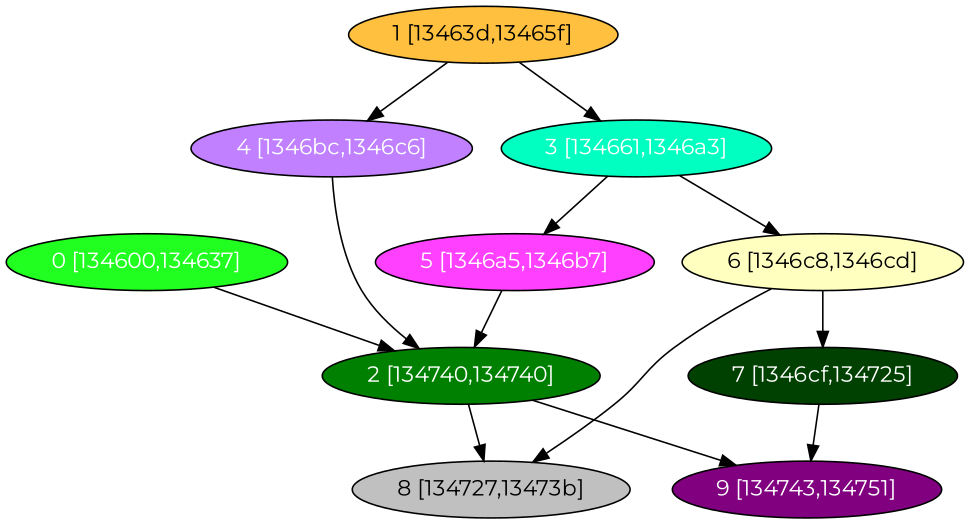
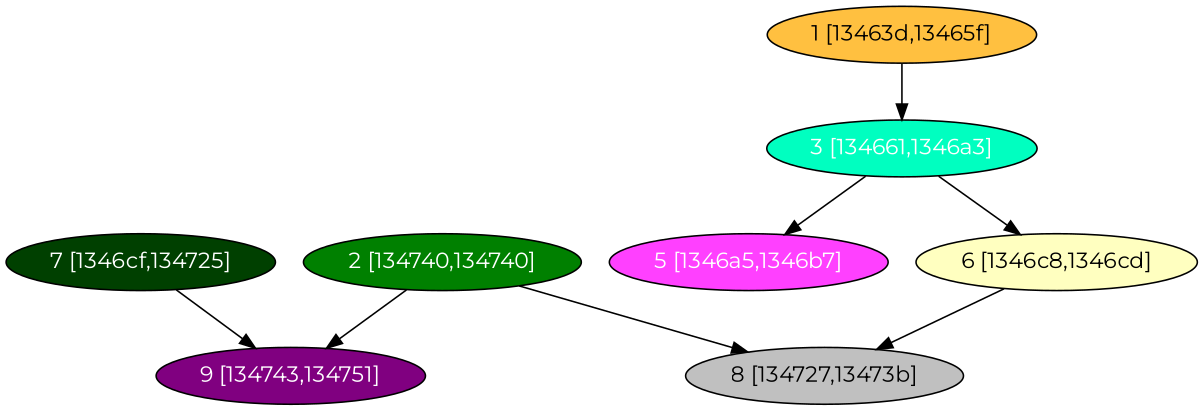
  digraph {
    fontname=Montserrat
    node [fontcolor="#ffffff" fontname=Montserrat shape=oval style=filled]
    edge [fontname=Montserrat]
-   n1 [fillcolor="#20FF20" label="0 [134600,134637]"]
    n2 [fillcolor="#008000" label="2 [134740,134740]"]
    n3 [fillcolor="#FFC040" fontcolor="#000000" label="1 [13463d,13465f]"]
    n4 [fillcolor="#00FFC0" label="3 [134661,1346a3]"]
-   n5 [fillcolor="#C080FF" label="4 [1346bc,1346c6]"]
    n6 [fillcolor="#800080" label="9 [134743,134751]"]
    n7 [fillcolor="#C0C0C0" fontcolor="#000000" label="8 [134727,13473b]"]
    n8 [fillcolor="#FF40FF" label="5 [1346a5,1346b7]"]
    n9 [fillcolor="#FFFFC0" fontcolor="#000000" label="6 [1346c8,1346cd]"]
    n10 [fillcolor="#004000" label="7 [1346cf,134725]"]
-   n1 -> n2
    n2 -> n6
    n2 -> n7
    n3 -> n4
-   n3 -> n5
    n4 -> n8
    n4 -> n9
-   n5 -> n2
-   n8 -> n2
    n9 -> n7
-   n9 -> n10
    n10 -> n6
  }
